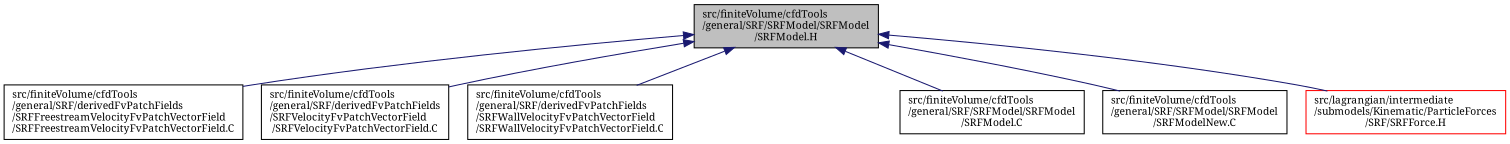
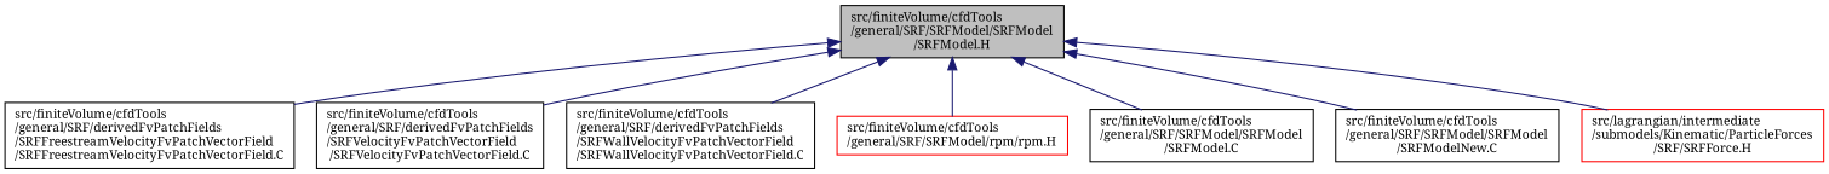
  digraph {
    fontname="Noto Serif"
    node [color=black fontname="Noto Serif" fontsize=10 shape=record]
    edge [color=midnightblue dir=back fontname="Noto Serif" fontsize=10 labelfontname=Helvetica labelfontsize=10 style=solid]
    n1 [fillcolor=grey75 fontcolor=black height=0.2 label="src/finiteVolume/cfdTools\l/general/SRF/SRFModel/SRFModel\l/SRFModel.H" style=filled width=0.4]
    n2 [height=0.2 label="src/finiteVolume/cfdTools\l/general/SRF/derivedFvPatchFields\l/SRFFreestreamVelocityFvPatchVectorField\l/SRFFreestreamVelocityFvPatchVectorField.C" width=0.4]
    n3 [height=0.2 label="src/finiteVolume/cfdTools\l/general/SRF/derivedFvPatchFields\l/SRFVelocityFvPatchVectorField\l/SRFVelocityFvPatchVectorField.C" width=0.4]
    n4 [height=0.2 label="src/finiteVolume/cfdTools\l/general/SRF/derivedFvPatchFields\l/SRFWallVelocityFvPatchVectorField\l/SRFWallVelocityFvPatchVectorField.C" width=0.4]
+   n5 [color=red height=0.2 label="src/finiteVolume/cfdTools\l/general/SRF/SRFModel/rpm/rpm.H" width=0.4]
    n6 [height=0.2 label="src/finiteVolume/cfdTools\l/general/SRF/SRFModel/SRFModel\l/SRFModel.C" width=0.4]
    n7 [height=0.2 label="src/finiteVolume/cfdTools\l/general/SRF/SRFModel/SRFModel\l/SRFModelNew.C" width=0.4]
    n8 [color=red height=0.2 label="src/lagrangian/intermediate\l/submodels/Kinematic/ParticleForces\l/SRF/SRFForce.H" width=0.4]
    n1 -> n2
    n1 -> n3
    n1 -> n4
+   n1 -> n5
    n1 -> n6
    n1 -> n7
    n1 -> n8
  }
